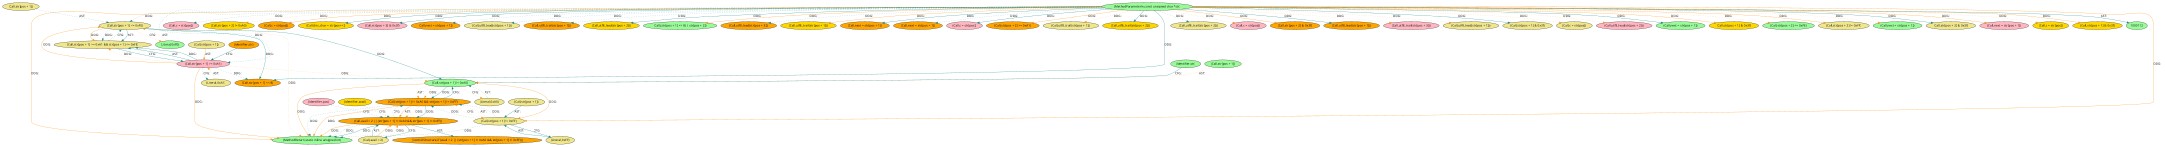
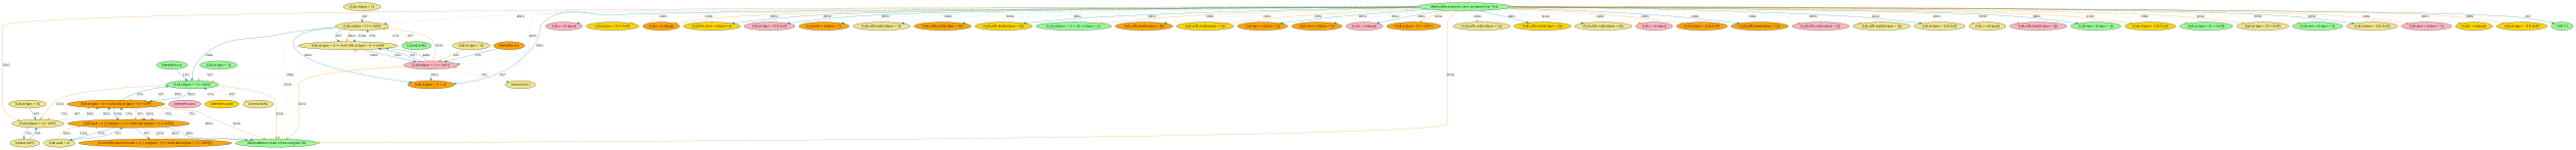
  digraph {
    fontname="Open Sans"
    node [fillcolor=khaki fontname="Open Sans" style=filled]
    edge [color=teal fontname="Open Sans" style=solid]
    n1 [fillcolor=palegreen label="(Call,str[pos + 1] != 0xA0)"]
    n2 [fillcolor=orange label="(Call,str[pos + 1] != 0xA0 && str[pos + 1] != 0xFF)"]
    n3 [label="(Call,str[pos + 1] != 0xFF)"]
    n4 [label="(Literal,0xA0)"]
    n5 [fillcolor=palegreen label="(MethodReturn,static inline unsigned int)"]
    n6 [fillcolor=orange label="(Call,avail < 2 || (str[pos + 1] != 0xA0 && str[pos + 1] != 0xFF))"]
    n7 [label="(Literal,0xFF)"]
    n8 [label="(Call,str[pos + 1] <= 0xFE)"]
    n9 [fillcolor=palegreen label="(Literal,0xFE)"]
    n10 [label="(Call,str[pos + 1] >= 0xA1 && str[pos + 1] <= 0xFE)"]
    n11 [fillcolor=orange label="(Call,str[pos + 1] << 8)"]
    n12 [fillcolor=lightpink label="(Call,str[pos + 1] >= 0xA1)"]
    n13 [label="(Literal,0xA1)"]
    n14 [fillcolor=palegreen label="(MethodParameterIn,const unsigned char *str)"]
    n15 [fillcolor=lightpink label="(Call,c = str[pos])"]
    n16 [fillcolor=gold label="(Call,str[pos + 2] != 0xA0)"]
    n17 [fillcolor=orange label="(Call,c = str[pos])"]
    n18 [fillcolor=gold label="(Call,this_char = str[pos++])"]
    n19 [fillcolor=lightpink label="(Call,str[pos + 3] & 0x3f)"]
    n20 [fillcolor=orange label="(Call,next = str[pos + 1])"]
    n21 [label="(Call,utf8_lead(str[pos + 1]))"]
    n22 [fillcolor=orange label="(Call,utf8_trail(str[pos + 1]))"]
    n23 [fillcolor=gold label="(Call,utf8_lead(str[pos + 2]))"]
    n24 [fillcolor=palegreen label="(Call,(str[pos + 1] << 8) | str[pos + 2])"]
    n25 [fillcolor=orange label="(Call,utf8_lead(str[pos + 3]))"]
    n26 [fillcolor=gold label="(Call,utf8_trail(str[pos + 1]))"]
    n27 [fillcolor=orange label="(Call,next = str[pos + 1])"]
    n28 [fillcolor=orange label="(Call,next = str[pos + 1])"]
    n29 [fillcolor=lightpink label="(Call,c = str[pos])"]
    n30 [fillcolor=orange label="(Call,str[pos + 2] >= 0xA1)"]
    n31 [label="(Call,utf8_trail(str[pos + 1]))"]
    n32 [fillcolor=gold label="(Call,utf8_trail(str[pos + 2]))"]
    n33 [label="(Call,utf8_trail(str[pos + 2]))"]
    n34 [fillcolor=lightpink label="(Call,c = str[pos])"]
    n35 [fillcolor=orange label="(Call,str[pos + 2] & 0x3f)"]
    n36 [fillcolor=orange label="(Call,utf8_lead(str[pos + 1]))"]
    n37 [fillcolor=lightpink label="(Call,utf8_trail(str[pos + 3]))"]
    n38 [label="(Call,utf8_lead(str[pos + 1]))"]
    n39 [label="(Call,str[pos + 1] & 0x3f)"]
    n40 [label="(Call,c = str[pos])"]
    n41 [fillcolor=lightpink label="(Call,utf8_lead(str[pos + 2]))"]
    n42 [fillcolor=palegreen label="(Call,next = str[pos + 1])"]
    n43 [fillcolor=gold label="(Call,str[pos + 1] & 0x3f)"]
    n44 [fillcolor=palegreen label="(Call,str[pos + 2] <= 0xFE)"]
    n45 [label="(Call,str[pos + 2] != 0xFF)"]
    n46 [fillcolor=palegreen label="(Call,next = str[pos + 1])"]
    n47 [label="(Call,str[pos + 2] & 0x3f)"]
    n48 [fillcolor=lightpink label="(Call,next = str[pos + 1])"]
    n49 [fillcolor=gold label="(Call,c = str[pos])"]
    n50 [fillcolor=gold label="(Call,str[pos + 1] & 0x3f)"]
    1000112 [fillcolor=palegreen]
    n52 [fillcolor=orange label="(ControlStructure,if (avail < 2 || (str[pos + 1] != 0xA0 && str[pos + 1] != 0xFF)))"]
    n53 [label="(Call,avail < 2)"]
    n54 [fillcolor=palegreen label="(Identifier,str)"]
    n55 [fillcolor=palegreen label="(Call,str[pos + 1])"]
    n56 [fillcolor=lightpink label="(Identifier,pos)"]
    n57 [label="(Call,str[pos + 1])"]
    n58 [fillcolor=gold label="(Identifier,avail)"]
    n59 [label="(Call,str[pos + 1])"]
    n60 [label="(Call,str[pos + 1])"]
    n61 [fillcolor=orange label="(Identifier,str)"]
    n1 -> n2 [color=darkorange label="AST: " style=dotted]
    n1 -> n2 [color=darkorange label="DDG: " style=dotted]
    n1 -> n2 [label="DDG: "]
    n1 -> n3 [color=darkorange label="DDG: "]
    n1 -> n4 [color=darkorange label="CFG: " style=dotted]
    n1 -> n5 [color=darkorange label="DDG: "]
    n2 -> n1 [label="CFG: "]
    n2 -> n3 [color=darkorange label="CFG: " style=dotted]
    n2 -> n5 [color=darkorange label="DDG: "]
    n2 -> n5 [label="DDG: " style=dotted]
    n2 -> n6 [color=darkorange label="AST: "]
    n2 -> n6 [color=darkorange label="DDG: " style=dotted]
    n2 -> n6 [label="DDG: "]
    n3 -> n2 [color=darkorange label="AST: " style=dotted]
    n3 -> n2 [label="DDG: " style=dotted]
    n3 -> n2 [label="DDG: " style=dotted]
-   n3 -> n5 [label="DDG: " style=dotted]
    n3 -> n7 [label="CFG: "]
    n4 -> n1 [label="AST: " style=dotted]
    n6 -> n2 [label="CFG: " style=dotted]
    n6 -> n5 [label="DDG: " style=dotted]
    n6 -> n5 [label="DDG: "]
    n6 -> n5 [color=darkorange label="DDG: "]
    n6 -> n52 [label="AST: "]
    n6 -> n53 [label="CFG: "]
    n7 -> n3 [label="AST: "]
    n8 -> n1 [label="DDG: "]
    n8 -> n5 [color=darkorange label="DDG: " style=dotted]
    n8 -> n9 [color=darkorange label="CFG: " style=dotted]
    n8 -> n10 [label="AST: "]
    n8 -> n10 [color=darkorange label="DDG: "]
    n8 -> n10 [label="DDG: " style=dotted]
    n8 -> n11 [label="DDG: "]
    n9 -> n8 [color=darkorange label="AST: " style=dotted]
    n10 -> n8 [label="CFG: " style=dotted]
    n10 -> n12 [label="CFG: "]
    n12 -> n1 [color=darkorange label="DDG: " style=dotted]
    n12 -> n5 [color=darkorange label="DDG: "]
    n12 -> n8 [color=darkorange label="DDG: "]
    n12 -> n10 [label="AST: "]
    n12 -> n10 [label="DDG: "]
    n12 -> n10 [color=darkorange label="DDG: " style=dotted]
    n12 -> n11 [label="DDG: " style=dotted]
    n12 -> n13 [label="CFG: " style=dotted]
    n13 -> n12 [color=darkorange label="AST: " style=dotted]
    n14 -> n3 [color=darkorange label="DDG: "]
    n14 -> n5 [color=darkorange label="DDG: "]
    n14 -> n8 [label="DDG: " style=dotted]
    n14 -> n11 [label="DDG: "]
    n14 -> n12 [label="DDG: " style=dotted]
    n14 -> n15 [label="DDG: " style=dotted]
    n14 -> n16 [color=darkorange label="DDG: " style=dotted]
    n14 -> n17 [color=darkorange label="DDG: "]
    n14 -> n18 [label="DDG: "]
    n14 -> n19 [label="DDG: "]
    n14 -> n20 [label="DDG: " style=dotted]
    n14 -> n21 [label="DDG: " style=dotted]
    n14 -> n22 [label="DDG: " style=dotted]
    n14 -> n23 [label="DDG: "]
    n14 -> n24 [color=darkorange label="DDG: "]
    n14 -> n25 [label="DDG: " style=dotted]
    n14 -> n26 [color=darkorange label="DDG: "]
    n14 -> n27 [label="DDG: "]
    n14 -> n28 [label="DDG: " style=dotted]
    n14 -> n29 [label="DDG: "]
    n14 -> n30 [color=darkorange label="DDG: "]
    n14 -> n31 [color=darkorange label="DDG: " style=dotted]
    n14 -> n32 [label="DDG: "]
    n14 -> n33 [label="DDG: " style=dotted]
    n14 -> n34 [color=darkorange label="DDG: " style=dotted]
    n14 -> n35 [color=darkorange label="DDG: "]
    n14 -> n36 [label="DDG: "]
    n14 -> n37 [color=darkorange label="DDG: " style=dotted]
    n14 -> n38 [color=darkorange label="DDG: " style=dotted]
    n14 -> n39 [label="DDG: "]
    n14 -> n40 [color=darkorange label="DDG: " style=dotted]
    n14 -> n41 [color=darkorange label="DDG: " style=dotted]
    n14 -> n42 [label="DDG: "]
    n14 -> n43 [color=darkorange label="DDG: "]
    n14 -> n44 [color=darkorange label="DDG: " style=dotted]
    n14 -> n45 [color=darkorange label="DDG: "]
    n14 -> n46 [color=darkorange label="DDG: " style=dotted]
    n14 -> n47 [label="DDG: "]
    n14 -> n48 [color=darkorange label="DDG: "]
    n14 -> n49 [color=darkorange label="DDG: " style=dotted]
    n14 -> n50 [color=darkorange label="DDG: "]
    n14 -> 1000112 [label="AST: "]
    n53 -> n6 [label="AST: "]
    n53 -> n6 [color=darkorange label="DDG: "]
    n53 -> n6 [color=darkorange label="DDG: " style=dotted]
    n54 -> n1 [label="CFG: "]
    n55 -> n1 [color=darkorange label="AST: " style=dotted]
    n56 -> n6 [label="CFG: " style=dotted]
    n57 -> n12 [color=darkorange label="AST: "]
    n58 -> n6 [label="CFG: " style=dotted]
    n59 -> n3 [label="AST: "]
    n60 -> n8 [label="AST: " style=dotted]
    n61 -> n12 [label="CFG: "]
  }
